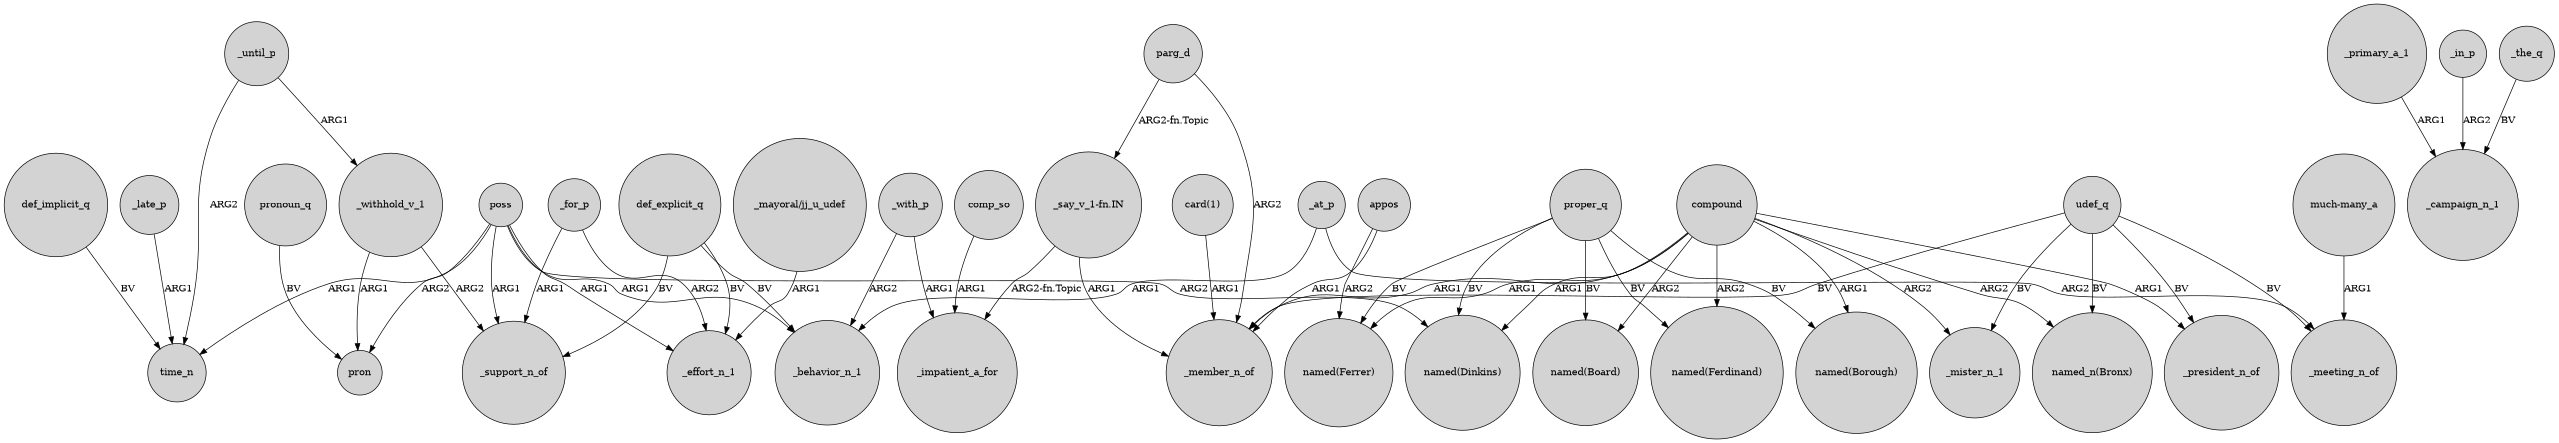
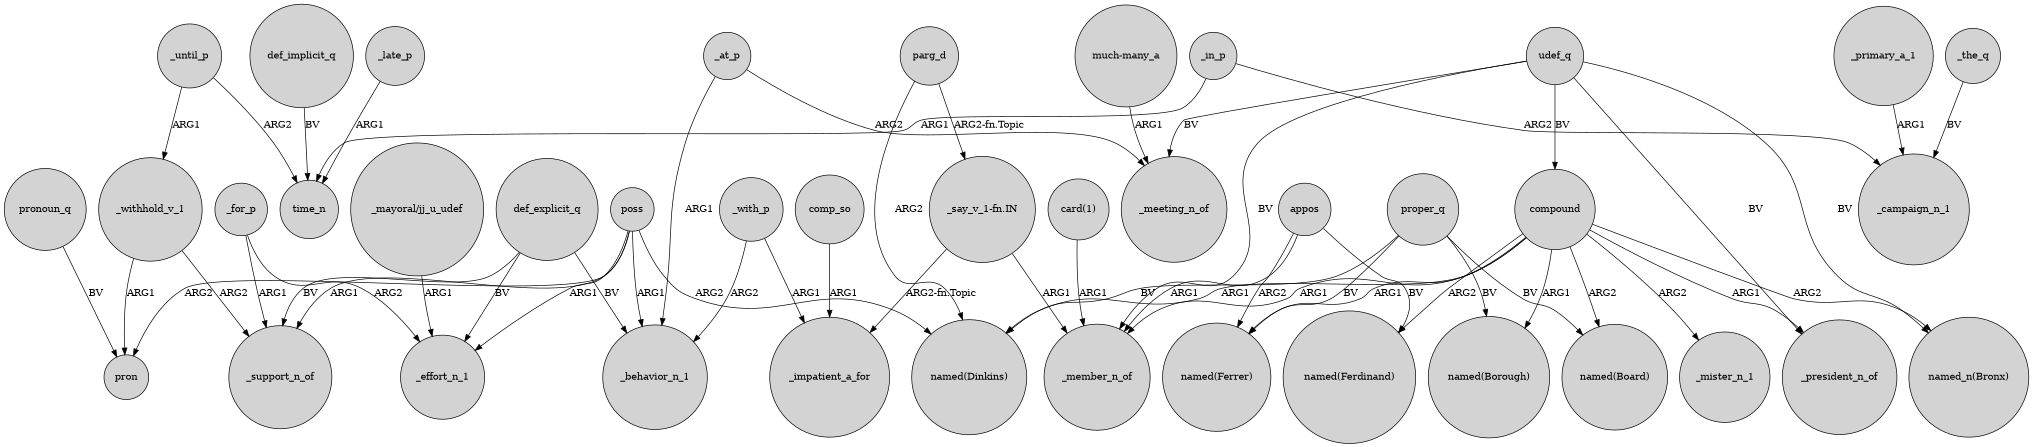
  digraph {
    node [shape=circle style=filled]
    _late_p
    time_n
    poss
    pron
    _support_n_of
    _behavior_n_1
    _effort_n_1
    "named(Dinkins)"
    compound
    _member_n_of
    "named(Board)"
    _mister_n_1
    "named(Borough)"
    "named_n(Bronx)"
    "named(Ferrer)"
    _president_n_of
    "named(Ferdinand)"
    _withhold_v_1
    comp_so
    _impatient_a_for
    parg_d
    "_say_v_1-fn.IN"
    udef_q
    _meeting_n_of
    def_explicit_q
    _primary_a_1
    _campaign_n_1
    proper_q
    _until_p
    _in_p
    _for_p
    _with_p
    _at_p
    pronoun_q
    _the_q
    n36 [label="_mayoral/jj_u_udef"]
    appos
    "card(1)"
    def_implicit_q
    "much-many_a"
    _late_p -> time_n [label=ARG1]
    poss -> pron [label=ARG2]
    poss -> _support_n_of [label=ARG1]
    poss -> _behavior_n_1 [label=ARG1]
    poss -> _effort_n_1 [label=ARG1]
    poss -> "named(Dinkins)" [label=ARG2]
    compound -> "named(Dinkins)" [label=ARG1]
    compound -> _member_n_of [label=ARG1]
    compound -> "named(Board)" [label=ARG2]
    compound -> _mister_n_1 [label=ARG2]
    compound -> "named(Borough)" [label=ARG1]
    compound -> "named_n(Bronx)" [label=ARG2]
    compound -> "named(Ferrer)" [label=ARG1]
    compound -> _president_n_of [label=ARG1]
    compound -> "named(Ferdinand)" [label=ARG2]
    _withhold_v_1 -> pron [label=ARG1]
    _withhold_v_1 -> _support_n_of [label=ARG2]
    comp_so -> _impatient_a_for [label=ARG1]
-   parg_d -> _member_n_of [label=ARG2]
+   parg_d -> "named(Dinkins)" [label=ARG2]
    parg_d -> "_say_v_1-fn.IN" [label="ARG2-fn.Topic"]
    "_say_v_1-fn.IN" -> _member_n_of [label=ARG1]
    "_say_v_1-fn.IN" -> _impatient_a_for [label="ARG2-fn.Topic"]
    udef_q -> _member_n_of [label=BV]
-   udef_q -> _mister_n_1 [label=BV]
+   udef_q -> compound [label=BV]
    udef_q -> "named_n(Bronx)" [label=BV]
    udef_q -> _president_n_of [label=BV]
    udef_q -> _meeting_n_of [label=BV]
    def_explicit_q -> _support_n_of [label=BV]
    def_explicit_q -> _behavior_n_1 [label=BV]
    def_explicit_q -> _effort_n_1 [label=BV]
    _primary_a_1 -> _campaign_n_1 [label=ARG1]
    proper_q -> "named(Dinkins)" [label=BV]
    proper_q -> "named(Board)" [label=BV]
    proper_q -> "named(Borough)" [label=BV]
    proper_q -> "named(Ferrer)" [label=BV]
-   proper_q -> "named(Ferdinand)" [label=BV]
+   appos -> "named(Ferdinand)" [label=BV]
    _until_p -> time_n [label=ARG2]
    _until_p -> _withhold_v_1 [label=ARG1]
-   poss -> time_n [label=ARG1]
+   _in_p -> time_n [label=ARG1]
    _in_p -> _campaign_n_1 [label=ARG2]
    _for_p -> _support_n_of [label=ARG1]
    _for_p -> _effort_n_1 [label=ARG2]
    _with_p -> _behavior_n_1 [label=ARG2]
    _with_p -> _impatient_a_for [label=ARG1]
    _at_p -> _behavior_n_1 [label=ARG1]
    _at_p -> _meeting_n_of [label=ARG2]
    pronoun_q -> pron [label=BV]
    _the_q -> _campaign_n_1 [label=BV]
    n36 -> _effort_n_1 [label=ARG1]
    appos -> _member_n_of [label=ARG1]
    appos -> "named(Ferrer)" [label=ARG2]
    "card(1)" -> _member_n_of [label=ARG1]
    def_implicit_q -> time_n [label=BV]
    "much-many_a" -> _meeting_n_of [label=ARG1]
  }
